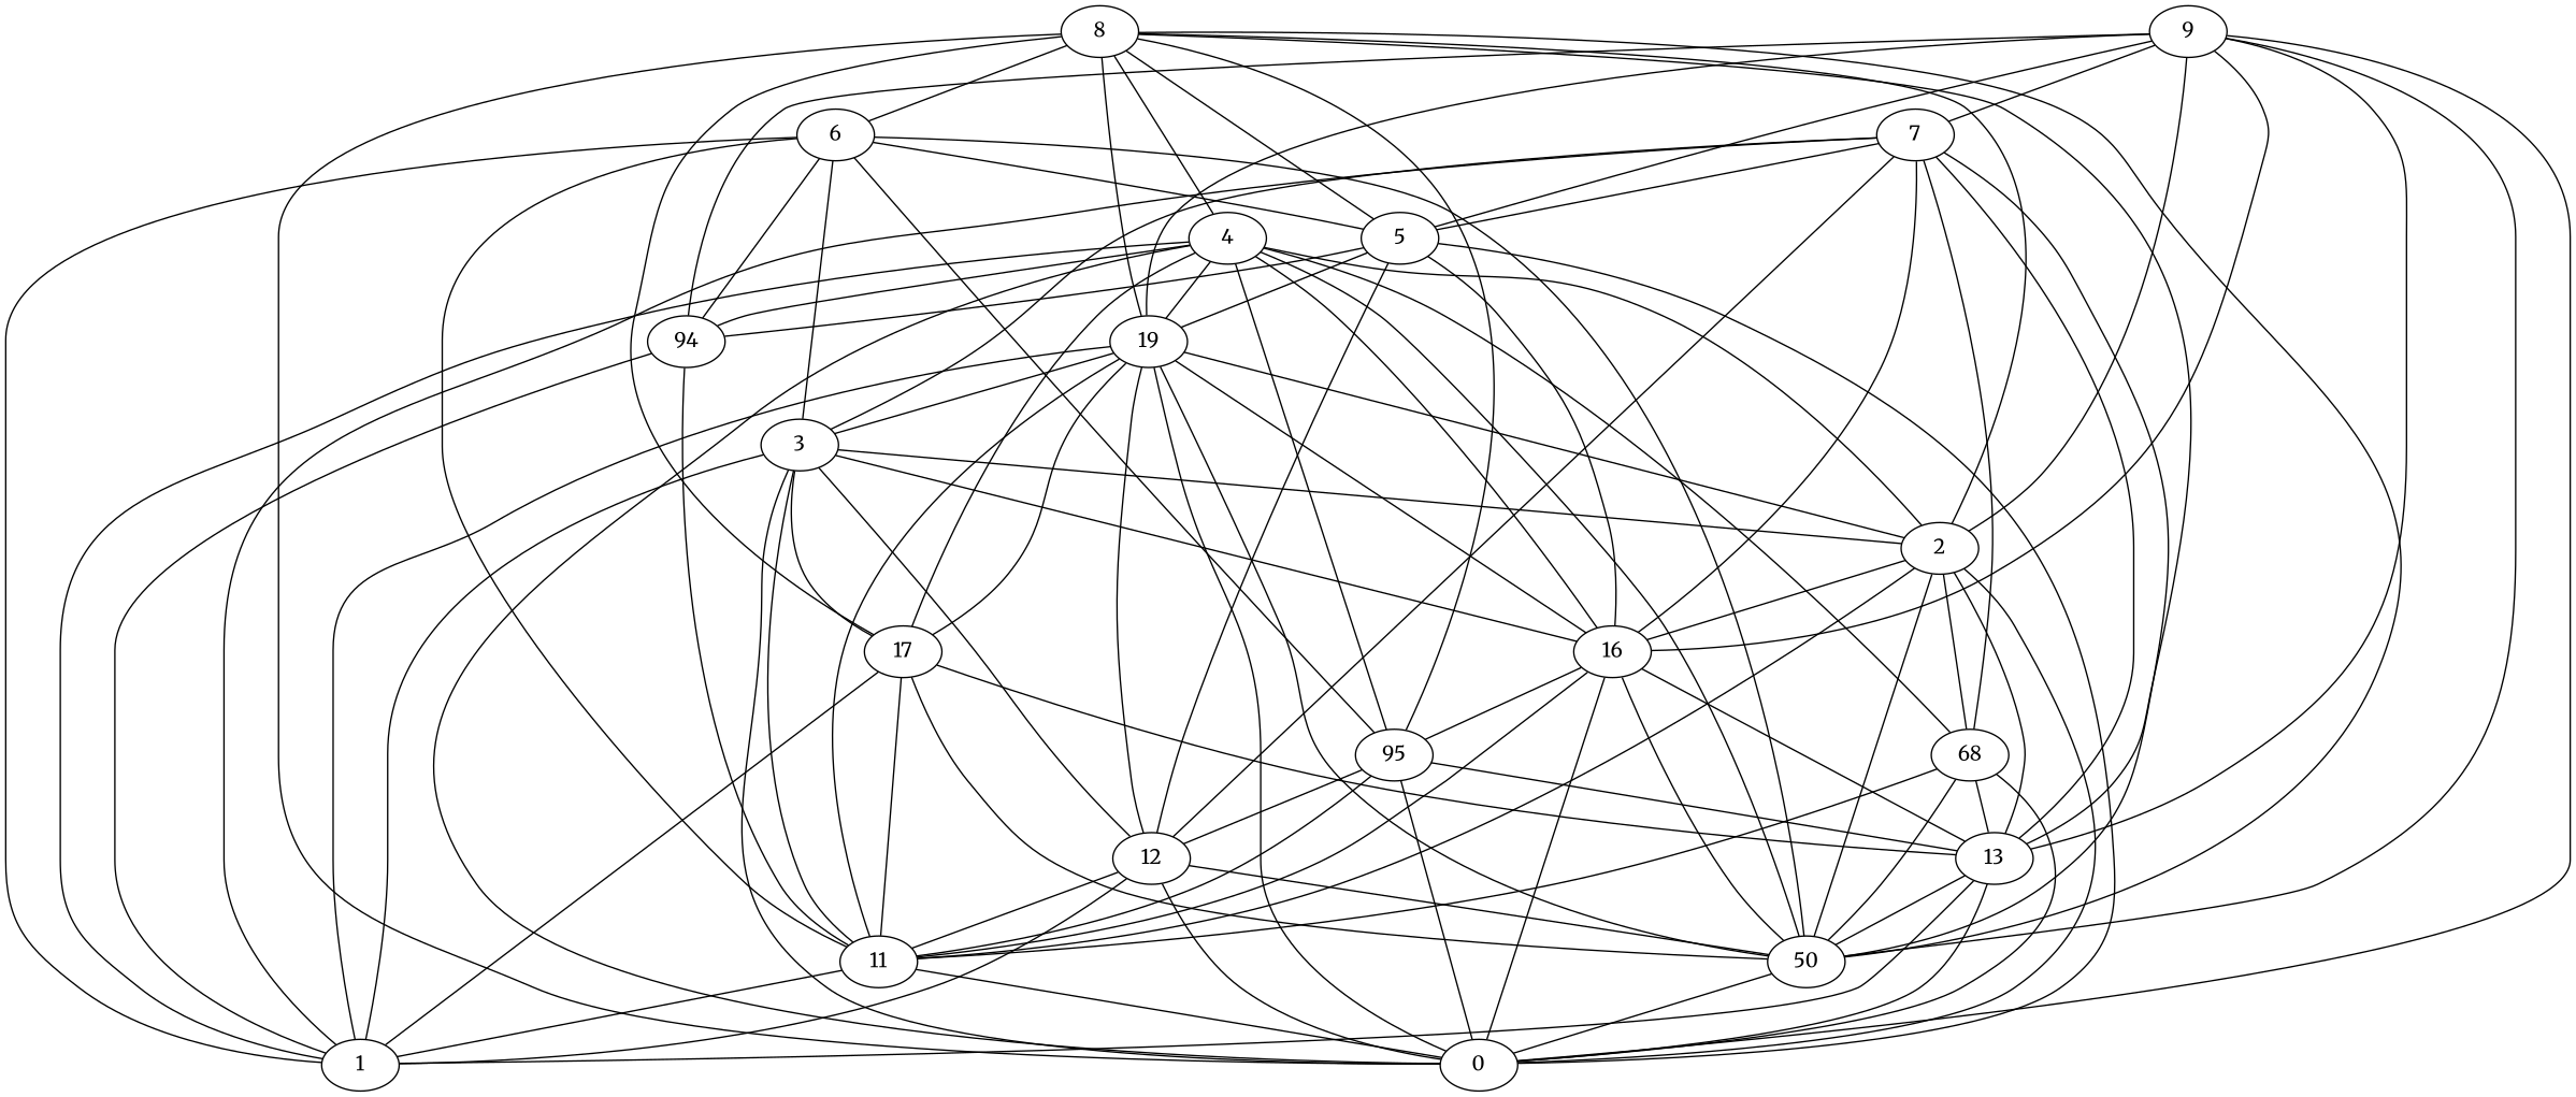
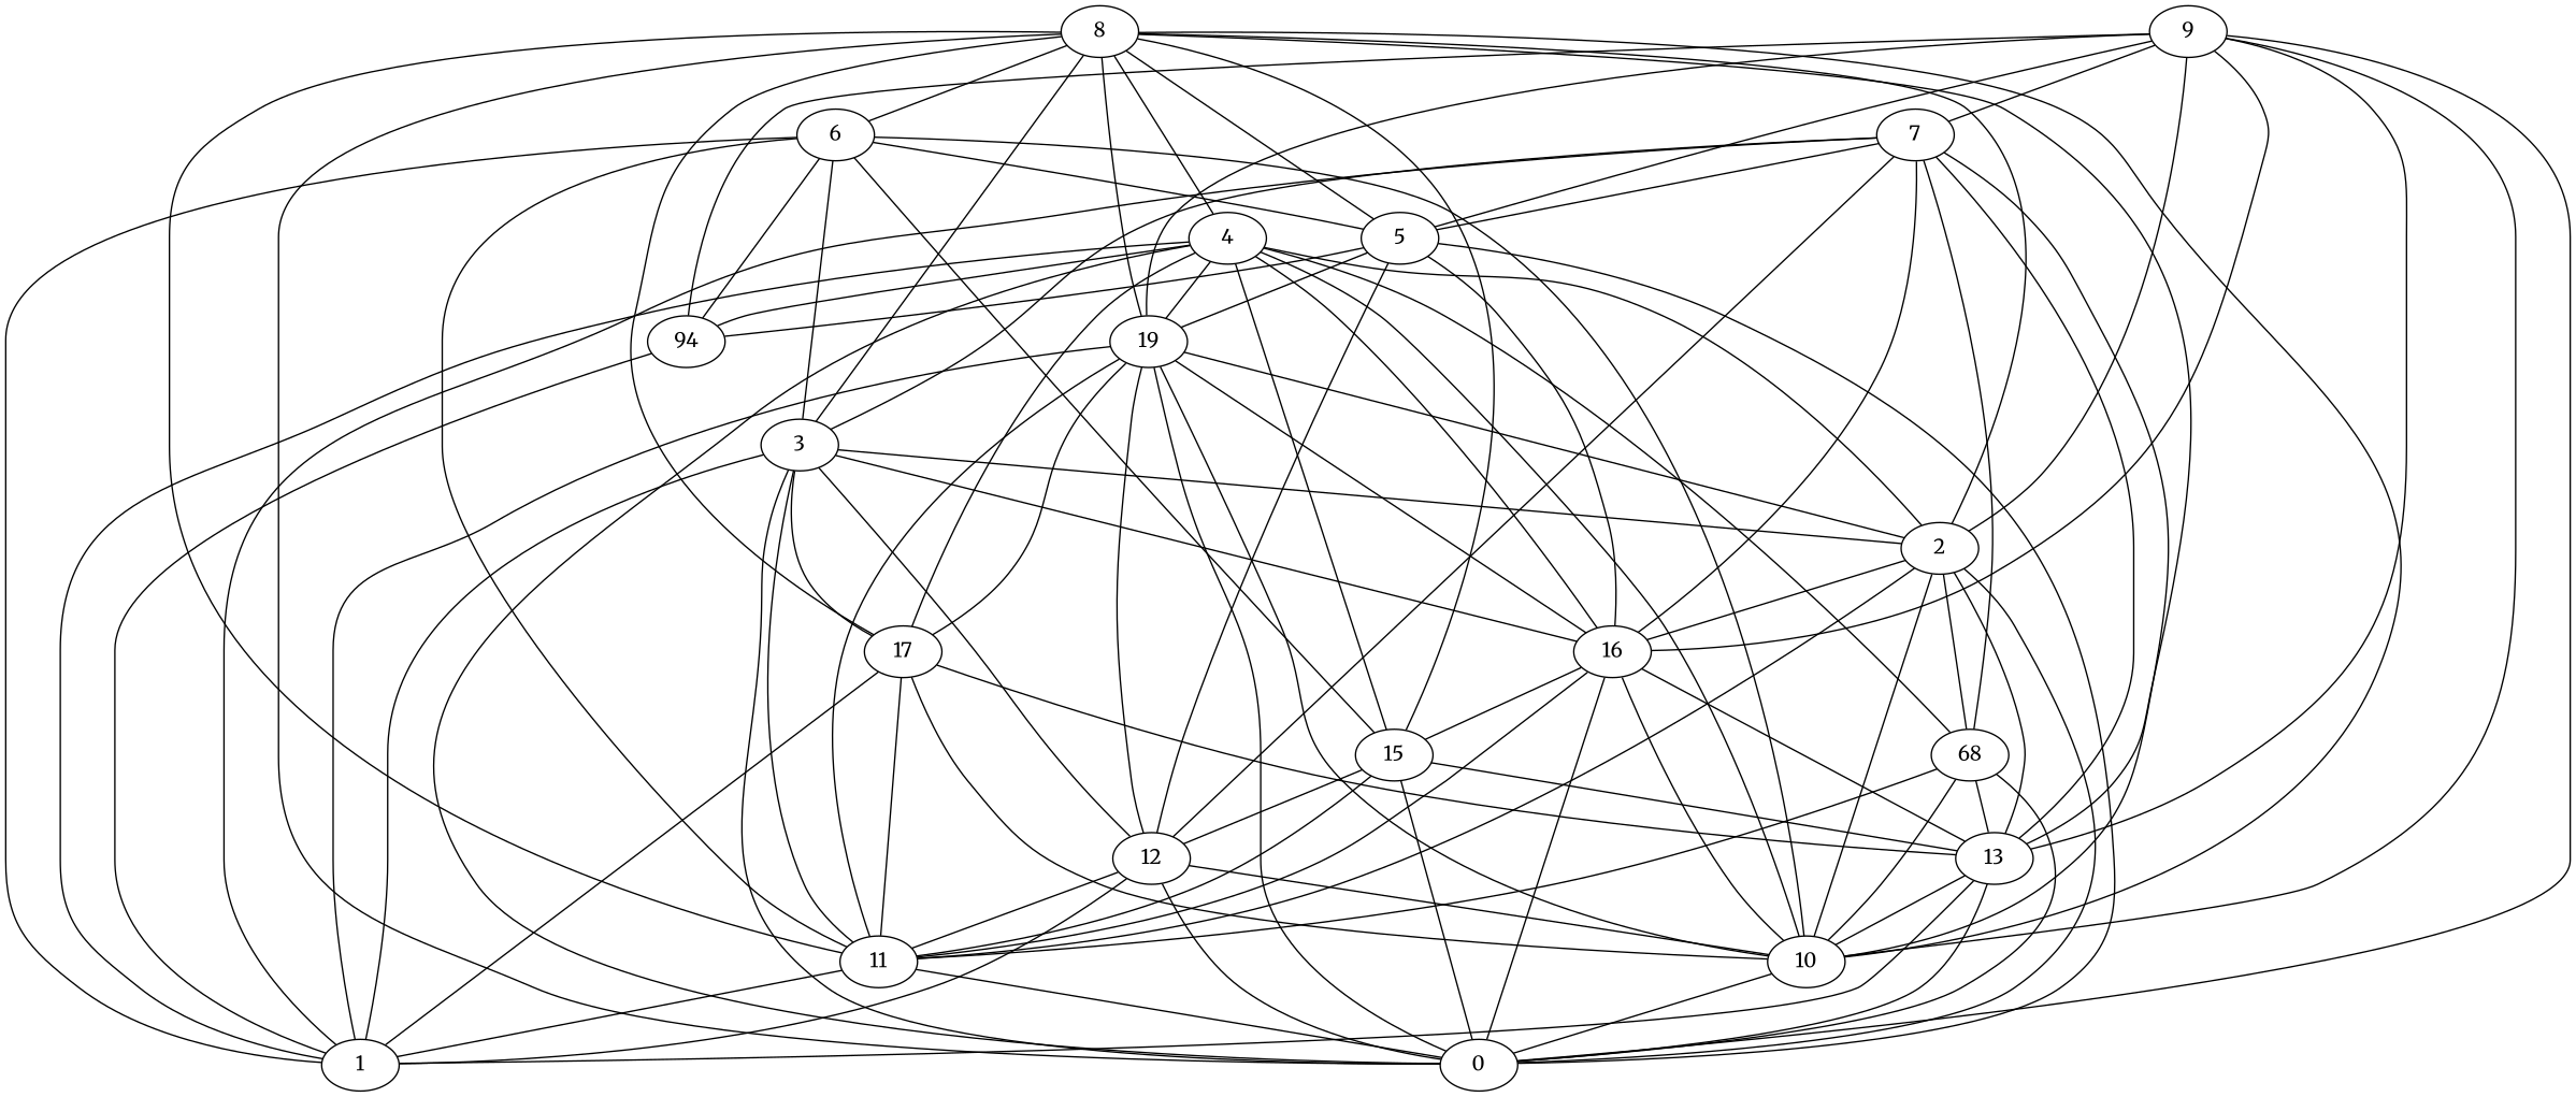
  digraph {
    fontname=Merriweather
    node [fontname=Merriweather]
    edge [color=black dir=none fontname=Merriweather]
    12
    0
    11
-   10 [label=50]
+   10
    1
    16
-   15 [label=95]
+   15
    13
    3
    2
    17
    n12 [label=68]
    4
    19
    n15 [label=94]
    9
    5
    7
    6
    8
    subgraph sub_1 {
      12
      0
      11
      10
      1
      16
      15
      13
      3
      2
      17
      n12
      4
      19
      n15
      9
      5
      7
      6
      8
    }
    12 -> 0
    12 -> 11
    12 -> 10
    12 -> 1
    11 -> 0
    11 -> 1
    10 -> 0
    16 -> 0
    16 -> 11
    16 -> 10
    16 -> 15
    16 -> 13
    15 -> 12
    15 -> 0
    15 -> 11
    15 -> 13
    13 -> 0
    13 -> 10
    13 -> 1
    3 -> 12
    3 -> 0
    3 -> 11
    3 -> 1
    3 -> 16
    3 -> 2
    3 -> 17
    2 -> 0
    2 -> 11
    2 -> 10
    2 -> 16
    2 -> 13
    2 -> n12
    17 -> 11
    17 -> 10
    17 -> 1
    17 -> 13
    n12 -> 0
    n12 -> 11
    n12 -> 10
    n12 -> 13
    4 -> 0
    4 -> 10
    4 -> 1
    4 -> 16
    4 -> 15
    4 -> 2
    4 -> 17
    4 -> n12
    4 -> 19
    4 -> n15
    19 -> 12
    19 -> 0
    19 -> 11
    19 -> 10
    19 -> 1
    19 -> 16
    19 -> 2
    19 -> 17
-   n15 -> 11
+   8 -> 11
    n15 -> 1
    9 -> 0
    9 -> 10
    9 -> 16
    9 -> 13
    9 -> 2
    9 -> 19
    9 -> n15
    9 -> 5
    9 -> 7
    5 -> 12
    5 -> 0
    5 -> 16
    5 -> 19
    5 -> n15
    7 -> 12
    7 -> 10
    7 -> 1
    7 -> 16
    7 -> 13
    7 -> 3
    7 -> n12
    7 -> 5
    6 -> 11
    6 -> 10
    6 -> 1
    6 -> 15
    6 -> 3
    6 -> n15
    6 -> 5
    8 -> 0
    8 -> 10
    8 -> 15
    8 -> 13
-   19 -> 3
+   8 -> 3
    8 -> 2
    8 -> 17
    8 -> 4
    8 -> 19
    8 -> 5
    8 -> 6
  }
